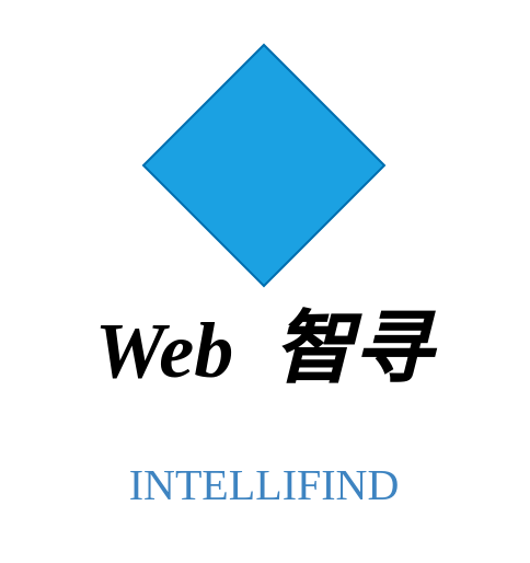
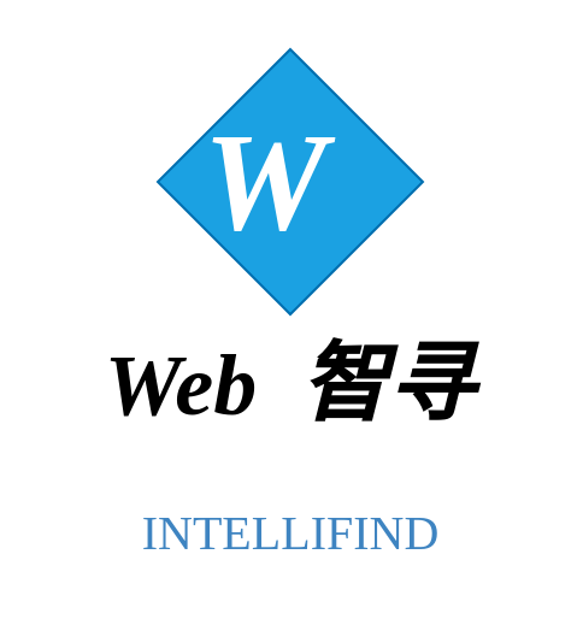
  <mxCell id="0" />
  <mxCell id="1" parent="0" />
  <mxCell id="2" value="" style="rhombus;whiteSpace=wrap;html=1;fillColor=#1ba1e2;fontColor=#ffffff;strokeColor=#006EAF;aspect=fixed;" parent="1" vertex="1"><mxGeometry x="65" y="20" width="110" height="110" as="geometry" /></mxCell>
+ <mxCell id="3" value="W" style="text;html=1;strokeColor=none;fillColor=none;align=center;verticalAlign=middle;whiteSpace=wrap;rounded=0;fontFamily=Garamond;fontStyle=3;fontSize=58;fontColor=#FFFFFF;" parent="1" vertex="1"><mxGeometry x="80" y="60" width="60" height="30" as="geometry" /></mxCell>
  <mxCell id="4" value="&lt;font style=&quot;font-size: 36px;&quot;&gt;Web&amp;nbsp; 智寻&lt;/font&gt;" style="text;html=1;strokeColor=none;fillColor=none;align=center;verticalAlign=middle;whiteSpace=wrap;rounded=0;fontFamily=Georgia;fontSize=36;fontStyle=3;fontColor=#000000;labelBorderColor=none;labelBackgroundColor=none;horizontal=1;" parent="1" vertex="1"><mxGeometry x="20" y="130" width="200" height="60" as="geometry" /></mxCell>
  <mxCell id="5" value="INTELLIFIND" style="text;html=1;strokeColor=none;fillColor=none;align=center;verticalAlign=middle;whiteSpace=wrap;rounded=0;labelBackgroundColor=none;labelBorderColor=none;fontFamily=Garamond;fontSize=20;fontColor=#3e84c1;" parent="1" vertex="1"><mxGeometry x="92.5" y="205" width="55" height="30" as="geometry" /></mxCell>
